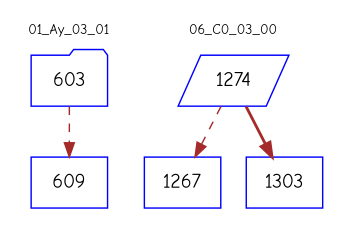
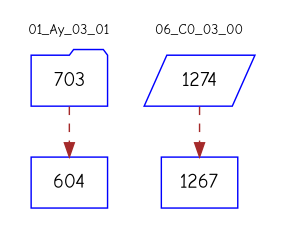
  digraph {
    fontname="Comic Neue"
    node [color=blue fontname="Comic Neue" shape=box]
    edge [color=brown fontname="Comic Neue" style=dashed]
-   n1 [label=603 shape=folder]
-   n2 [label=609]
+   n1 [label=703 shape=folder]
+   n2 [label=604]
    n3 [label=1274 shape=parallelogram]
    n4 [label=1267]
-   n5 [label=1303]
    subgraph cluster_1 {
      color=white
      fontsize=10
      label="01_Ay_03_01"
      n1
      n2
    }
    subgraph cluster_2 {
      color=white
      fontsize=10
      label="06_C0_03_00"
      n3
      n4
-     n5
    }
    n1 -> n2
    n3 -> n4
-   n3 -> n5 [style=bold]
  }
